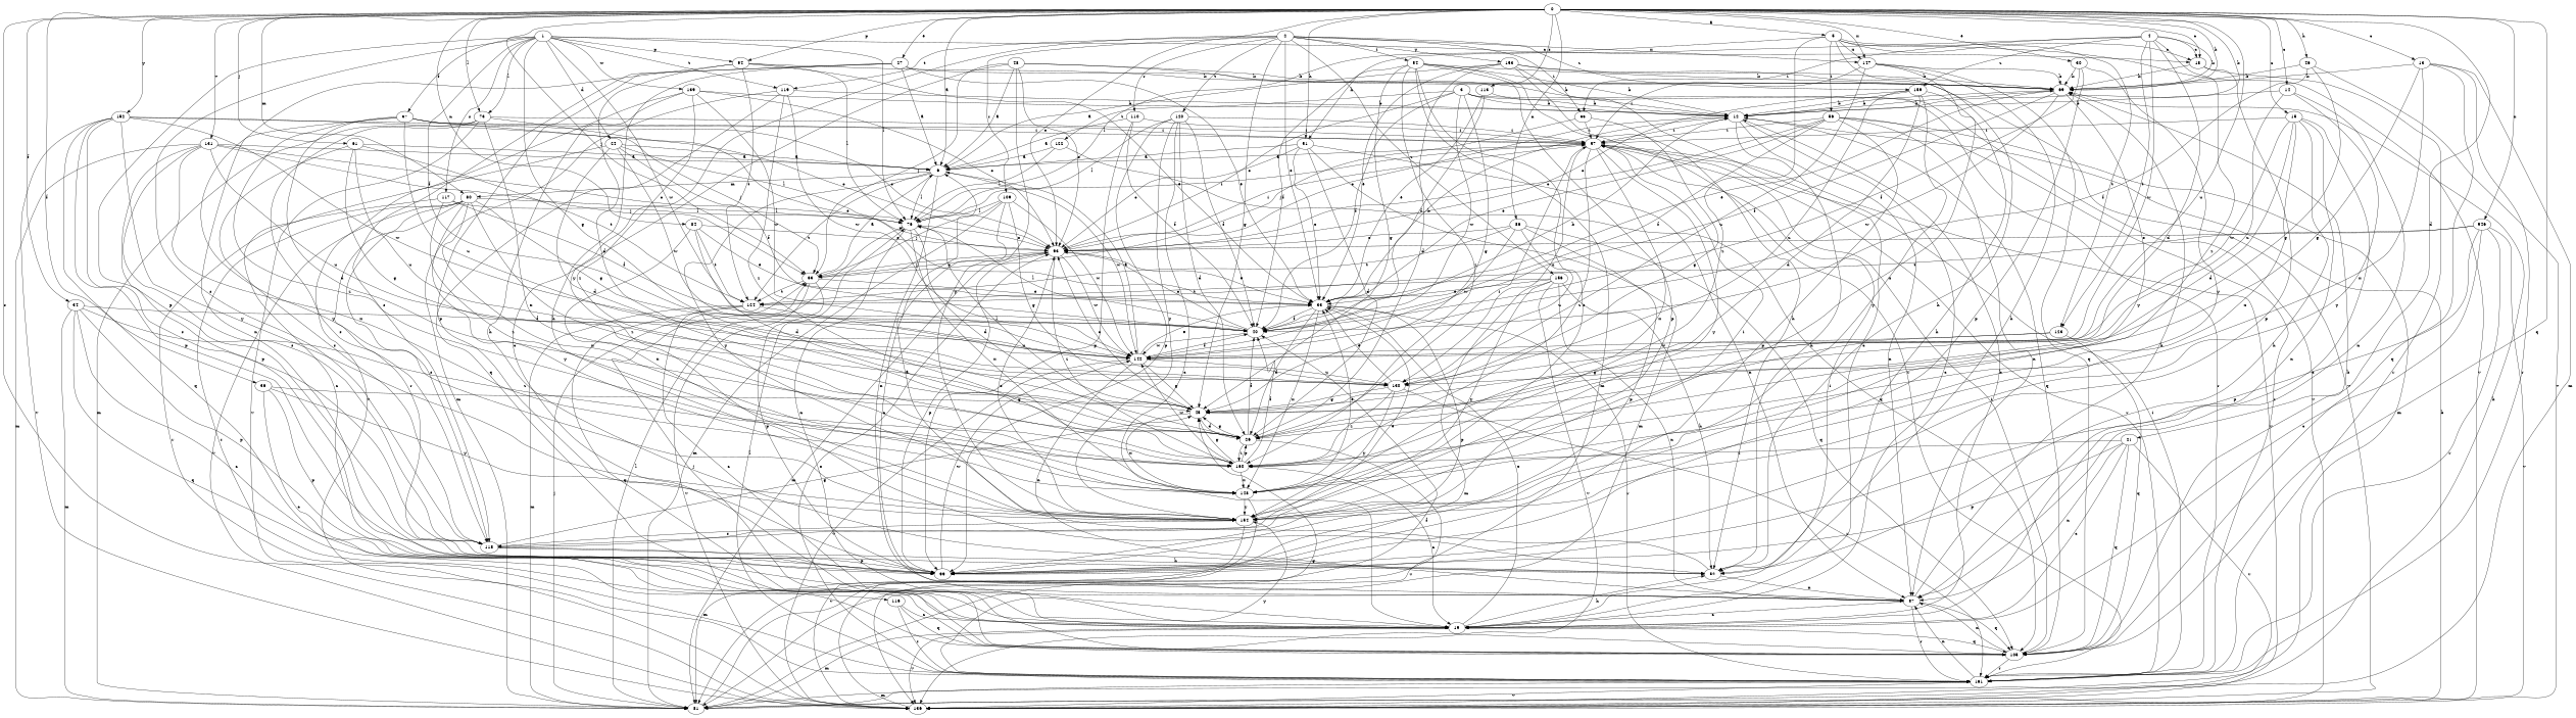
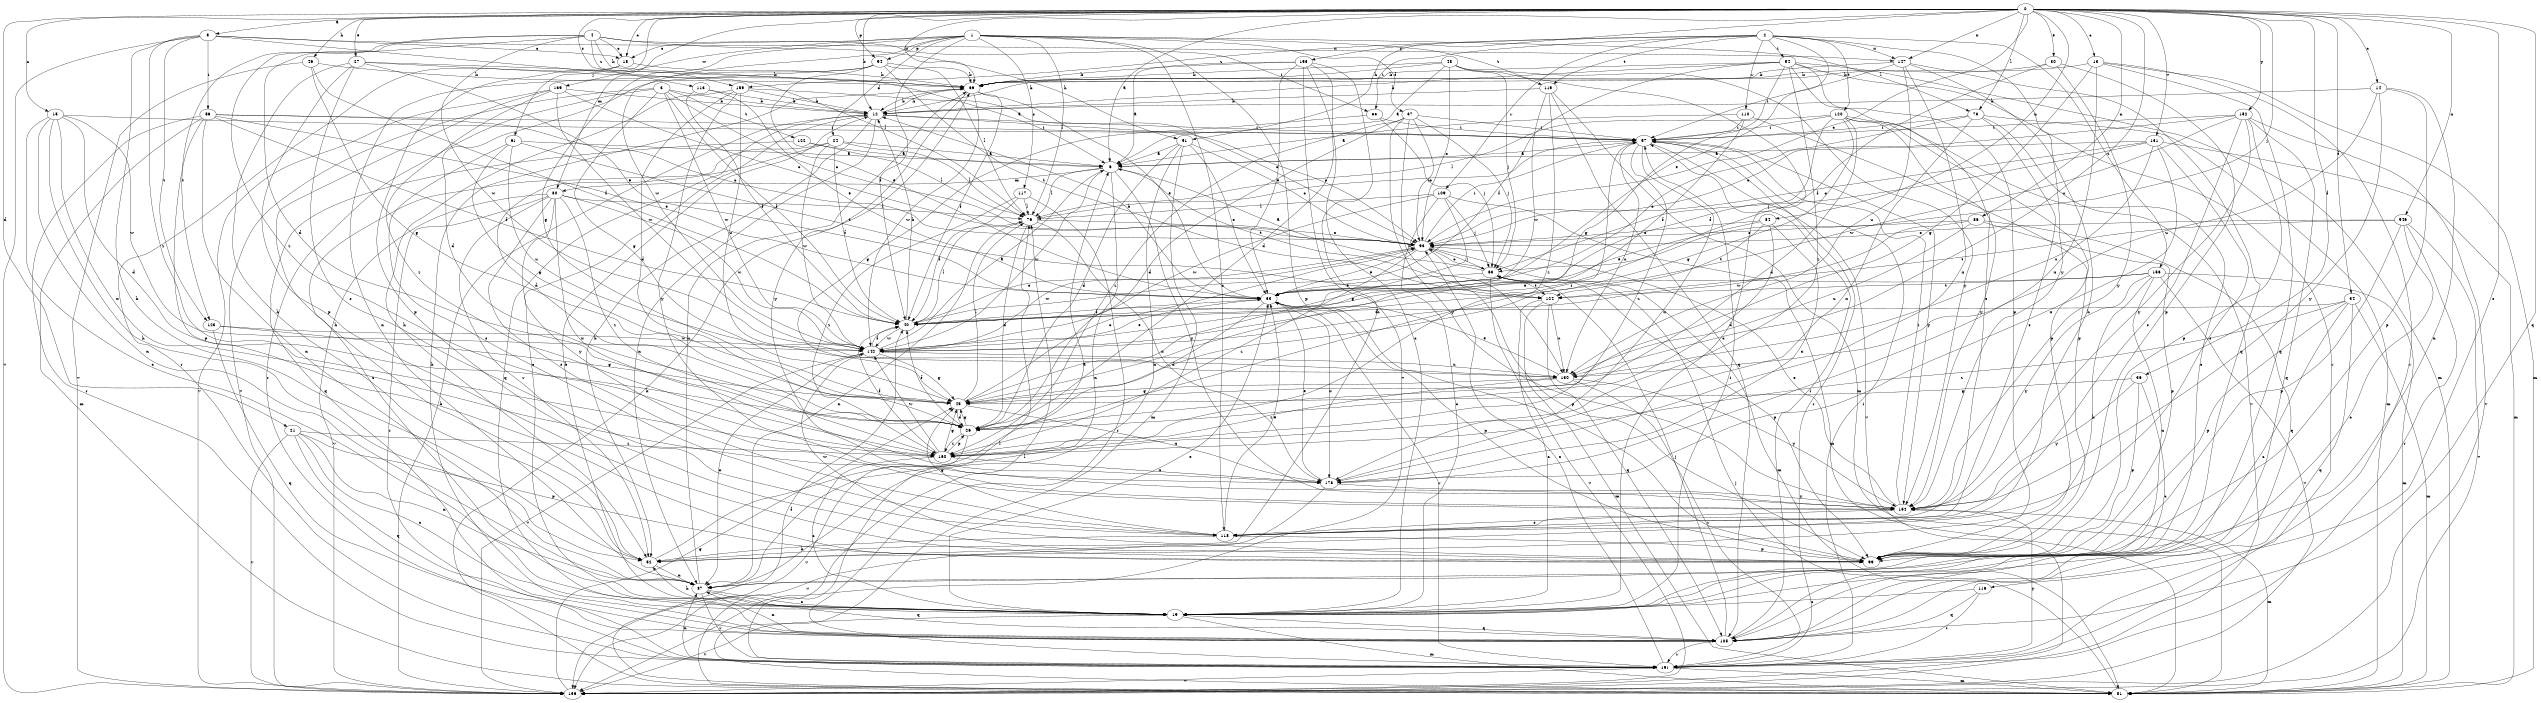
  strict digraph {
    0
    5
    6
    12
    13
    14
    15
    18
    21
    27
    30
    34
    36
    46
    51
    61
    63
    69
    73
    80
    84
    86
    93
    94
    105
    113
    116
    130
    131
    n30 [label=946]
    147
    152
    76
    136
    123
    160
    52
    56
    142
    154
    87
    124
    19
    57
    45
    n46 [label=161]
    81
-   148
+   148 [label=178]
    99
    26
    118
    33
    40
    48
    1
    24
    37
    117
    119
    139
    2
    54
    55
    109
    110
    120
    153
    156
    159
    3
    122
    4
    0 -> 5 [label=a]
    0 -> 6 [label=a]
    0 -> 12 [label=b]
    0 -> 13 [label=c]
    0 -> 14 [label=c]
    0 -> 15 [label=c]
    0 -> 18 [label=c]
    0 -> 21 [label=d]
    0 -> 27 [label=e]
    0 -> 30 [label=e]
    0 -> 34 [label=f]
    0 -> 36 [label=f]
    0 -> 46 [label=h]
    0 -> 51 [label=h]
    0 -> 61 [label=j]
    0 -> 63 [label=j]
    0 -> 69 [label=k]
    0 -> 73 [label=l]
    0 -> 80 [label=m]
    0 -> 84 [label=n]
    0 -> 86 [label=n]
    0 -> 93 [label=o]
    0 -> 94 [label=p]
    0 -> 105 [label=q]
    0 -> 113 [label=s]
    0 -> 116 [label=s]
    0 -> 130 [label=u]
    0 -> 131 [label=v]
    0 -> n30 [label=x]
    0 -> 147 [label=x]
    0 -> 152 [label=y]
    5 -> 18 [label=c]
    5 -> 147 [label=x]
    5 -> 76 [label=l]
    5 -> 136 [label=v]
    5 -> 123 [label=t]
    5 -> 160 [label=z]
    5 -> 52 [label=h]
    5 -> 56 [label=i]
    6 -> 80 [label=m]
    6 -> 76 [label=l]
    6 -> 142 [label=w]
    6 -> 154 [label=y]
    6 -> 87 [label=n]
    6 -> 124 [label=t]
    12 -> 69 [label=k]
    12 -> 93 [label=o]
    12 -> 105 [label=q]
    12 -> 52 [label=h]
    12 -> 87 [label=n]
    12 -> 19 [label=c]
    12 -> 57 [label=i]
    13 -> 69 [label=k]
    13 -> 105 [label=q]
    13 -> 45 [label=g]
    13 -> n46 [label=r]
    13 -> 81 [label=m]
    13 -> 148 [label=x]
    14 -> 12 [label=b]
    14 -> 130 [label=u]
    14 -> 154 [label=y]
    14 -> 87 [label=n]
-   131 -> 99 [label=p]
+   14 -> 99 [label=p]
    15 -> 52 [label=h]
    15 -> 142 [label=w]
    15 -> 87 [label=n]
    15 -> 19 [label=c]
    15 -> 57 [label=i]
    15 -> 148 [label=x]
    15 -> 26 [label=d]
    18 -> 69 [label=k]
    18 -> n46 [label=r]
    18 -> 99 [label=p]
    21 -> 105 [label=q]
    21 -> 136 [label=v]
    21 -> 160 [label=z]
    21 -> 87 [label=n]
    21 -> 19 [label=c]
    21 -> 99 [label=p]
    27 -> 6 [label=a]
    27 -> 69 [label=k]
    27 -> 52 [label=h]
    27 -> 99 [label=p]
    27 -> 118 [label=s]
    27 -> 33 [label=e]
    30 -> 69 [label=k]
    30 -> 154 [label=y]
    30 -> 99 [label=p]
    30 -> 40 [label=f]
    34 -> 105 [label=q]
    34 -> 160 [label=z]
    34 -> 19 [label=c]
    34 -> 81 [label=m]
    34 -> 99 [label=p]
    34 -> 40 [label=f]
    36 -> 154 [label=y]
    36 -> 19 [label=c]
    36 -> 45 [label=g]
    36 -> 99 [label=p]
    46 -> 69 [label=k]
    46 -> 136 [label=v]
    46 -> 45 [label=g]
    46 -> 40 [label=f]
    51 -> 6 [label=a]
    51 -> 93 [label=o]
    51 -> 87 [label=n]
    51 -> 81 [label=m]
    51 -> 26 [label=d]
    51 -> 33 [label=e]
    61 -> 6 [label=a]
    61 -> 130 [label=u]
    61 -> 124 [label=t]
    61 -> 45 [label=g]
    61 -> 118 [label=s]
    63 -> 6 [label=a]
    63 -> 93 [label=o]
    63 -> 136 [label=v]
    63 -> 124 [label=t]
    63 -> 99 [label=p]
    63 -> 33 [label=e]
    69 -> 12 [label=b]
    69 -> 142 [label=w]
    69 -> 154 [label=y]
    69 -> 33 [label=e]
    69 -> 40 [label=f]
    73 -> 136 [label=v]
    73 -> 57 [label=i]
    73 -> 81 [label=m]
    73 -> 148 [label=x]
    73 -> 118 [label=s]
    73 -> 33 [label=e]
    80 -> 76 [label=l]
    80 -> 136 [label=v]
    80 -> 160 [label=z]
    80 -> 52 [label=r]
-   80 -> 142 [label=g]
+   80 -> 142 [label=w]
    80 -> 154 [label=y]
    80 -> n46 [label=r]
    80 -> 148 [label=x]
    80 -> 118 [label=s]
    84 -> 93 [label=o]
    84 -> 124 [label=t]
    84 -> 148 [label=x]
    84 -> 26 [label=d]
    84 -> 33 [label=e]
    86 -> 93 [label=o]
    86 -> 105 [label=q]
    86 -> 130 [label=u]
    86 -> 142 [label=w]
-   86 -> 124 [label=t]
    86 -> 99 [label=p]
    93 -> 63 [label=j]
    93 -> 160 [label=z]
    93 -> 142 [label=w]
    93 -> 57 [label=i]
    93 -> 81 [label=m]
    93 -> 99 [label=p]
    93 -> 33 [label=e]
    94 -> 69 [label=k]
    94 -> 76 [label=l]
    94 -> 87 [label=n]
    94 -> 124 [label=t]
    94 -> 26 [label=d]
    94 -> 33 [label=e]
    105 -> 63 [label=j]
    105 -> 69 [label=k]
    105 -> 87 [label=n]
    105 -> 57 [label=i]
    105 -> n46 [label=r]
    113 -> 12 [label=b]
    113 -> 33 [label=e]
    113 -> 40 [label=f]
    116 -> 105 [label=q]
    116 -> 19 [label=c]
    116 -> n46 [label=r]
    130 -> 160 [label=z]
    130 -> 154 [label=y]
    130 -> 45 [label=g]
    130 -> n46 [label=r]
    130 -> 33 [label=e]
    131 -> 6 [label=a]
    131 -> 63 [label=j]
    131 -> 93 [label=o]
    131 -> 130 [label=u]
    131 -> 81 [label=m]
    131 -> 148 [label=x]
    131 -> 118 [label=s]
    n30 -> 93 [label=o]
    n30 -> 136 [label=v]
    n30 -> 124 [label=t]
    n30 -> 19 [label=c]
    n30 -> n46 [label=r]
    n30 -> 99 [label=p]
    147 -> 69 [label=k]
    147 -> 105 [label=q]
    147 -> 130 [label=u]
    147 -> 52 [label=h]
    147 -> 57 [label=i]
    147 -> 148 [label=x]
    152 -> 93 [label=o]
    152 -> 105 [label=q]
    152 -> 136 [label=v]
    152 -> 142 [label=w]
    152 -> 154 [label=y]
    152 -> 57 [label=i]
    152 -> 99 [label=p]
    152 -> 118 [label=s]
    76 -> 93 [label=o]
    76 -> 87 [label=n]
    76 -> 57 [label=i]
    76 -> 148 [label=x]
    76 -> 26 [label=d]
    136 -> 12 [label=b]
    136 -> 45 [label=g]
    123 -> 105 [label=q]
    123 -> 142 [label=w]
    123 -> 45 [label=g]
    160 -> 142 [label=w]
    160 -> 19 [label=c]
    160 -> 45 [label=g]
    160 -> 148 [label=x]
    160 -> 26 [label=p]
    160 -> 40 [label=f]
    52 -> 6 [label=a]
    52 -> 87 [label=n]
    56 -> 93 [label=o]
    56 -> 87 [label=n]
    56 -> 57 [label=i]
    56 -> n46 [label=r]
    56 -> 81 [label=m]
    56 -> 99 [label=p]
    56 -> 33 [label=e]
    56 -> 40 [label=f]
    142 -> 6 [label=a]
    142 -> 130 [label=u]
    142 -> 136 [label=v]
    142 -> 87 [label=n]
    142 -> 45 [label=g]
    142 -> 33 [label=e]
    142 -> 40 [label=f]
    154 -> 93 [label=o]
    154 -> 57 [label=i]
    154 -> 81 [label=m]
    154 -> 118 [label=s]
    87 -> 69 [label=k]
    87 -> 105 [label=q]
    87 -> 19 [label=c]
    87 -> n46 [label=r]
    124 -> 105 [label=q]
    124 -> 130 [label=u]
    124 -> 19 [label=c]
    124 -> 81 [label=m]
    19 -> 12 [label=b]
    19 -> 105 [label=q]
    19 -> 136 [label=v]
    19 -> 52 [label=h]
    19 -> 57 [label=i]
    19 -> 81 [label=m]
    19 -> 33 [label=e]
    57 -> 6 [label=a]
    57 -> 130 [label=u]
    57 -> 136 [label=v]
    57 -> 160 [label=z]
    57 -> 154 [label=y]
    57 -> n46 [label=r]
    57 -> 148 [label=x]
    45 -> 93 [label=o]
    45 -> 76 [label=l]
    45 -> 148 [label=x]
    45 -> 26 [label=d]
    n46 -> 93 [label=o]
    n46 -> 76 [label=l]
    n46 -> 136 [label=v]
    n46 -> 154 [label=y]
    n46 -> 87 [label=n]
    n46 -> 57 [label=i]
    n46 -> 81 [label=m]
    81 -> 63 [label=j]
    81 -> 69 [label=k]
    81 -> 76 [label=l]
    81 -> 40 [label=f]
    148 -> 136 [label=v]
    148 -> 154 [label=y]
    148 -> 33 [label=e]
    99 -> 142 [label=w]
    26 -> 136 [label=v]
    26 -> 160 [label=z]
    26 -> 57 [label=i]
    26 -> 45 [label=g]
    26 -> 40 [label=f]
    118 -> 52 [label=h]
    118 -> 45 [label=g]
    118 -> 99 [label=p]
    118 -> 33 [label=e]
    33 -> 12 [label=b]
    33 -> n46 [label=r]
    33 -> 148 [label=x]
    33 -> 99 [label=p]
    33 -> 26 [label=d]
    33 -> 40 [label=f]
    40 -> 12 [label=b]
    40 -> 93 [label=o]
    40 -> 76 [label=l]
    40 -> 142 [label=w]
    48 -> 6 [label=a]
    48 -> 12 [label=b]
    48 -> 63 [label=j]
    48 -> 69 [label=k]
    48 -> 93 [label=o]
    48 -> 154 [label=y]
    48 -> 19 [label=c]
    1 -> 18 [label=c]
    1 -> 73 [label=l]
    1 -> 94 [label=p]
    1 -> 76 [label=l]
    1 -> 142 [label=w]
    1 -> 45 [label=g]
    1 -> 99 [label=p]
    1 -> 118 [label=s]
    1 -> 40 [label=f]
    1 -> 24 [label=d]
    1 -> 37 [label=f]
    1 -> 117 [label=s]
    1 -> 119 [label=t]
    1 -> 139 [label=w]
    24 -> 6 [label=a]
    24 -> 76 [label=l]
    24 -> 142 [label=w]
    24 -> 19 [label=c]
    24 -> 26 [label=d]
    24 -> 40 [label=f]
    37 -> 63 [label=j]
    37 -> 93 [label=o]
    37 -> 130 [label=u]
    37 -> 160 [label=z]
    37 -> 154 [label=y]
    37 -> 57 [label=i]
    37 -> 26 [label=d]
    117 -> 76 [label=l]
    117 -> 160 [label=z]
    117 -> n46 [label=r]
    117 -> 40 [label=f]
    119 -> 12 [label=b]
    119 -> 105 [label=q]
    119 -> 160 [label=z]
    119 -> 142 [label=w]
    119 -> 81 [label=m]
    139 -> 12 [label=b]
    139 -> 93 [label=o]
    139 -> 136 [label=v]
    139 -> 160 [label=z]
    139 -> 52 [label=h]
    139 -> 142 [label=w]
    2 -> 147 [label=x]
    2 -> 154 [label=y]
-   2 -> 45 [label=g]
+   120 -> 45 [label=g]
    2 -> 33 [label=e]
    2 -> 119 [label=t]
    2 -> 54 [label=i]
    2 -> 55 [label=i]
    2 -> 109 [label=r]
    2 -> 110 [label=r]
    2 -> 120 [label=t]
    2 -> 153 [label=y]
    2 -> 156 [label=z]
    2 -> 159 [label=z]
    54 -> 12 [label=b]
    54 -> 69 [label=k]
    54 -> 160 [label=z]
    54 -> 45 [label=g]
    54 -> n46 [label=r]
    54 -> 81 [label=m]
    54 -> 99 [label=p]
    54 -> 118 [label=s]
    54 -> 40 [label=f]
    55 -> 63 [label=j]
    55 -> 57 [label=i]
    55 -> 45 [label=g]
    109 -> 63 [label=j]
    109 -> 76 [label=l]
    109 -> 142 [label=w]
    109 -> 19 [label=c]
    109 -> 45 [label=g]
    109 -> 81 [label=m]
    110 -> 6 [label=a]
    110 -> 57 [label=i]
    110 -> 99 [label=p]
    110 -> 40 [label=f]
    120 -> 76 [label=l]
    120 -> 154 [label=y]
    120 -> 19 [label=c]
    120 -> 57 [label=i]
    120 -> 99 [label=p]
    120 -> 26 [label=d]
    120 -> 40 [label=f]
    153 -> 6 [label=a]
    153 -> 69 [label=k]
    153 -> 136 [label=v]
    153 -> 52 [label=h]
    153 -> 19 [label=c]
    153 -> 26 [label=d]
    153 -> 33 [label=e]
    156 -> 136 [label=v]
    156 -> 52 [label=h]
    156 -> 154 [label=y]
    156 -> 87 [label=n]
    156 -> 124 [label=t]
    156 -> 81 [label=m]
    156 -> 33 [label=e]
    159 -> 12 [label=b]
    159 -> 93 [label=o]
    159 -> 130 [label=u]
    159 -> 52 [label=h]
    159 -> 154 [label=y]
    159 -> 26 [label=d]
    3 -> 12 [label=b]
    3 -> 93 [label=o]
    3 -> 136 [label=v]
    3 -> 142 [label=w]
    3 -> 45 [label=g]
    3 -> n46 [label=r]
    3 -> 40 [label=f]
    3 -> 122 [label=t]
    122 -> 6 [label=a]
    122 -> 105 [label=q]
    122 -> 76 [label=l]
    4 -> 18 [label=c]
    4 -> 51 [label=h]
    4 -> 69 [label=k]
    4 -> 123 [label=t]
    4 -> 160 [label=z]
    4 -> 142 [label=w]
    4 -> 26 [label=d]
    4 -> 55 [label=i]
    4 -> 159 [label=z]
  }
